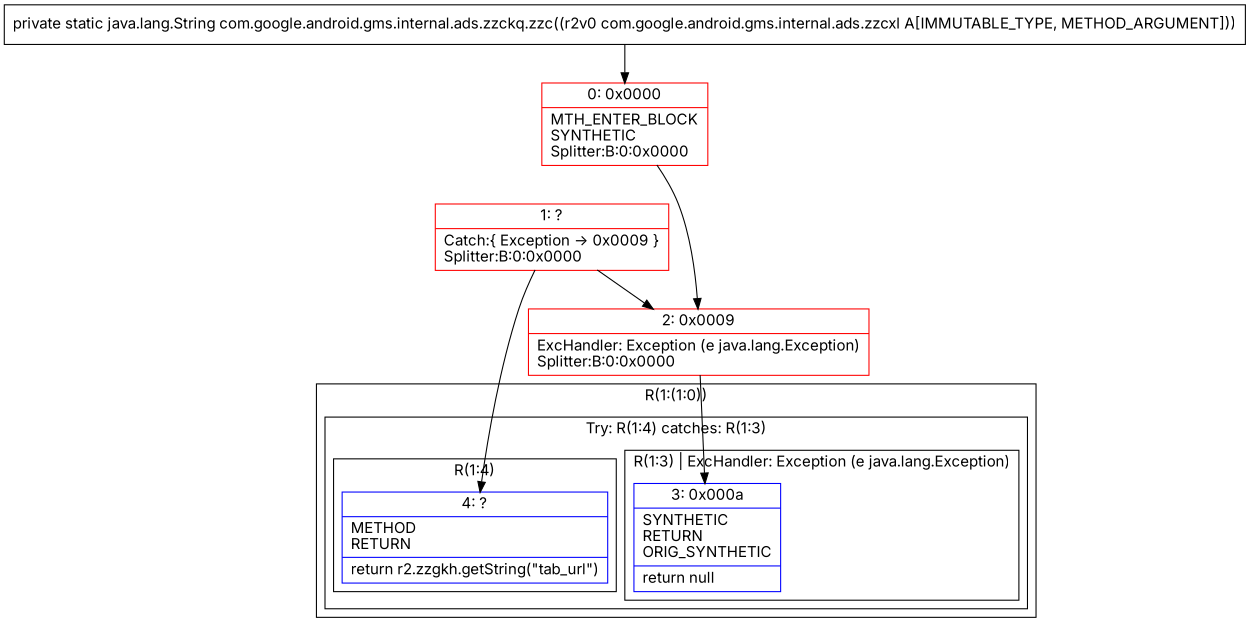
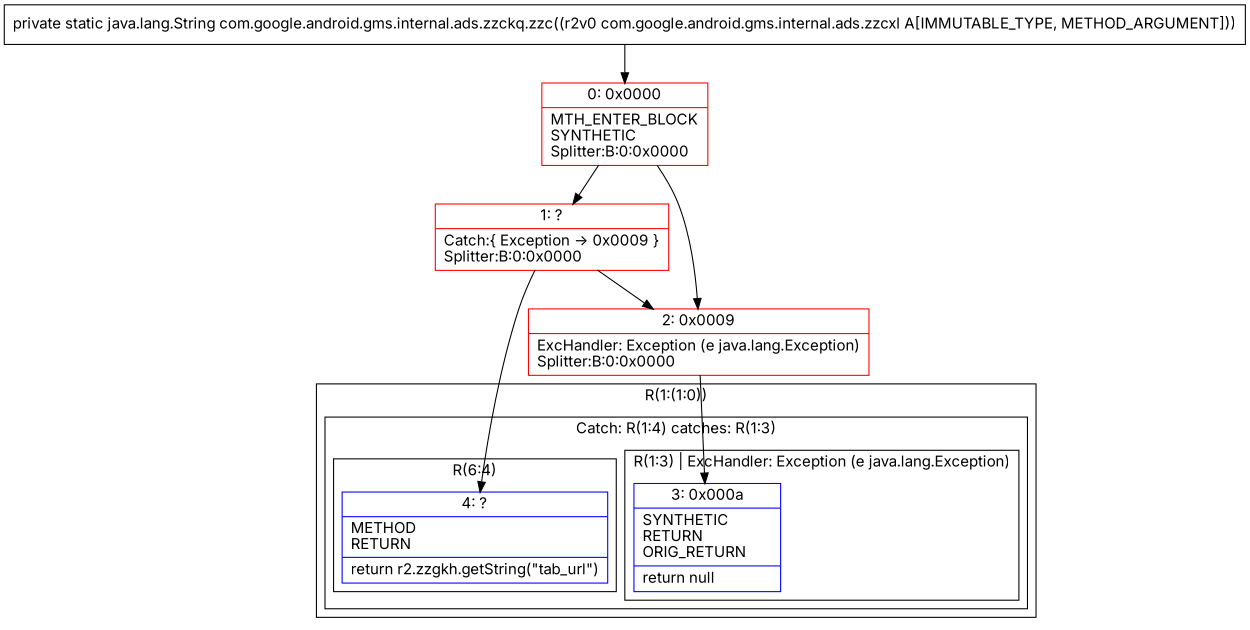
  digraph {
    fontname=Inter
    node [color=red fontname=Inter shape=record]
    edge [fontname=Inter]
    n1 [color=blue label="{4\:\ ?|METHOD\lRETURN\l|return r2.zzgkh.getString(\"tab_url\")\l}"]
-   n2 [color=blue label="{3\:\ 0x000a|SYNTHETIC\lRETURN\lORIG_SYNTHETIC\l|return null\l}"]
+   n2 [color=blue label="{3\:\ 0x000a|SYNTHETIC\lRETURN\lORIG_RETURN\l|return null\l}"]
    n3 [label="{0\:\ 0x0000|MTH_ENTER_BLOCK\lSYNTHETIC\lSplitter:B:0:0x0000\l}"]
    n4 [label="{1\:\ ?|Catch:\{ Exception \-\> 0x0009 \}\lSplitter:B:0:0x0000\l}"]
    n5 [label="{2\:\ 0x0009|ExcHandler: Exception (e java.lang.Exception)\lSplitter:B:0:0x0000\l}"]
    n6 [label="{private static java.lang.String com.google.android.gms.internal.ads.zzckq.zzc((r2v0 com.google.android.gms.internal.ads.zzcxl A[IMMUTABLE_TYPE, METHOD_ARGUMENT])) }" color=""]
    subgraph cluster_1 {
      label="R(1:(1:0))"
      subgraph cluster_2 {
-       label="Try: R(1:4) catches: R(1:3)"
+       label="Catch: R(1:4) catches: R(1:3)"
        subgraph cluster_3 {
-         label="R(1:4)"
+         label="R(6:4)"
          n1
        }
        subgraph cluster_4 {
          label="R(1:3) | ExcHandler: Exception (e java.lang.Exception)\l"
          n2
        }
      }
    }
    subgraph cluster_5 {
      label="R(1:3) | ExcHandler: Exception (e java.lang.Exception)\l"
    }
+   n3 -> n4
    n3 -> n5
    n4 -> n1
    n4 -> n5
    n5 -> n2
    n6 -> n3
  }
